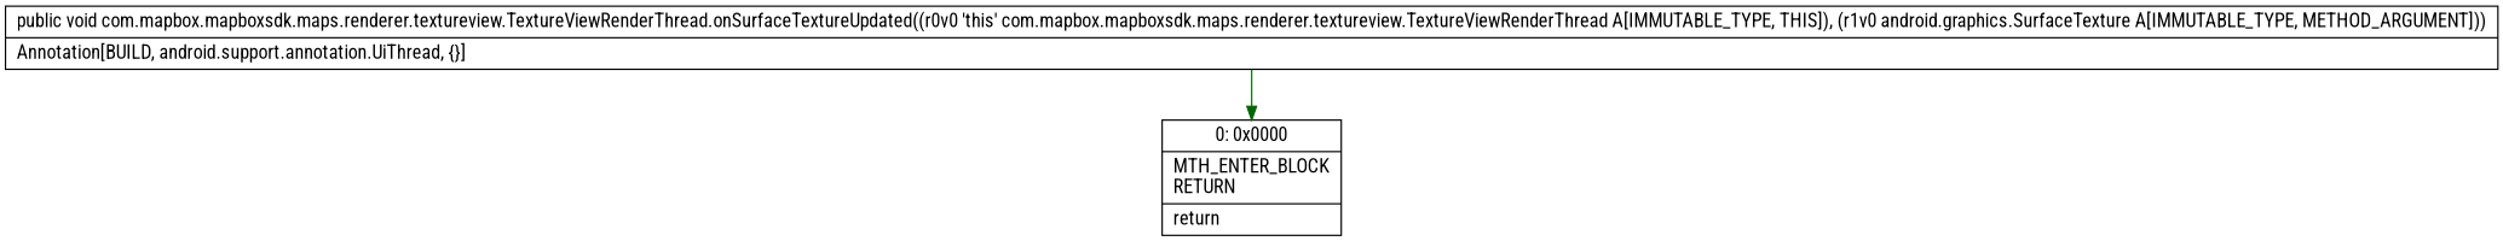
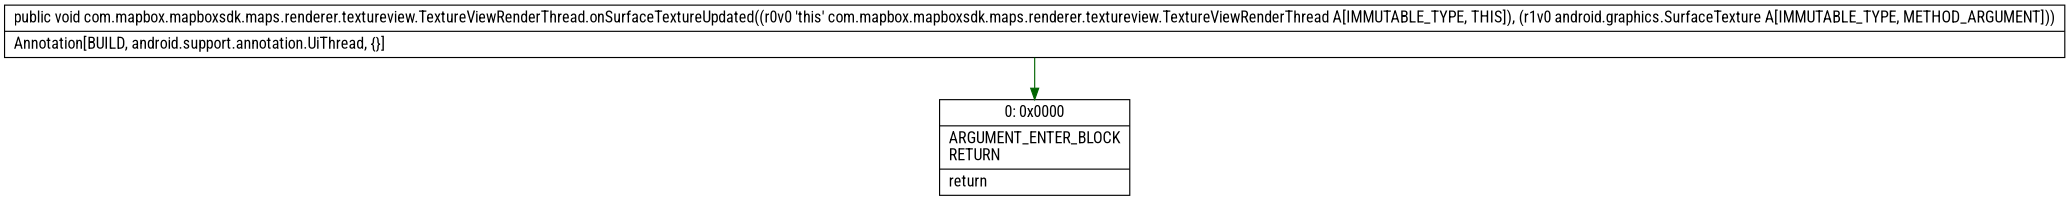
  digraph {
    fontname="Roboto Condensed"
    node [shape=record style=filled fillcolor=white fontname="Roboto Condensed"]
-   n1 [label="{0\:\ 0x0000|MTH_ENTER_BLOCK\lRETURN\l|return\l}"]
+   n1 [label="{0\:\ 0x0000|ARGUMENT_ENTER_BLOCK\lRETURN\l|return\l}"]
    n2 [label="{public void com.mapbox.mapboxsdk.maps.renderer.textureview.TextureViewRenderThread.onSurfaceTextureUpdated((r0v0 'this' com.mapbox.mapboxsdk.maps.renderer.textureview.TextureViewRenderThread A[IMMUTABLE_TYPE, THIS]), (r1v0 android.graphics.SurfaceTexture A[IMMUTABLE_TYPE, METHOD_ARGUMENT]))  | Annotation[BUILD, android.support.annotation.UiThread, \{\}]\l}"]
    n2 -> n1 [color=darkgreen fontname="Roboto Condensed"]
  }
